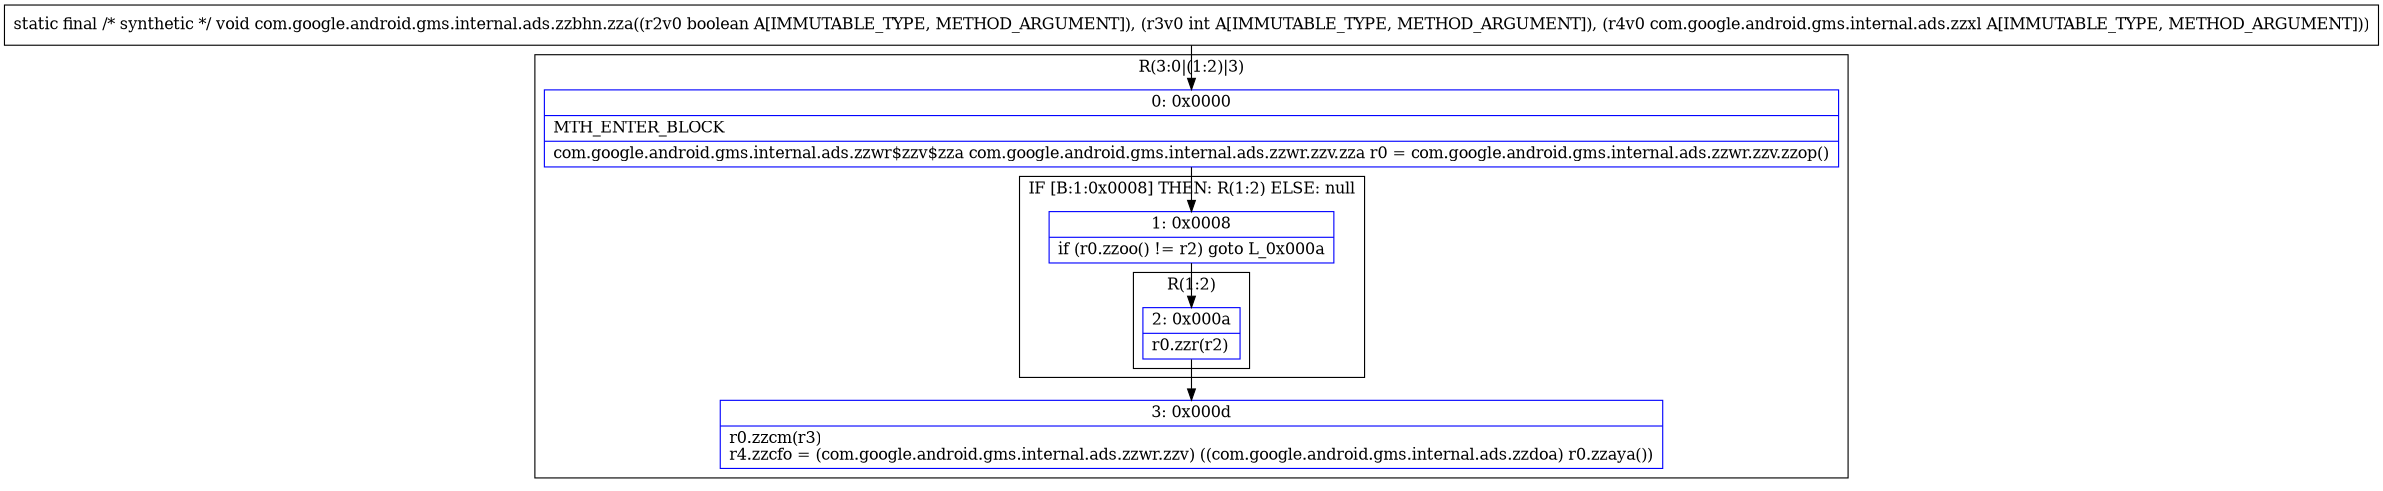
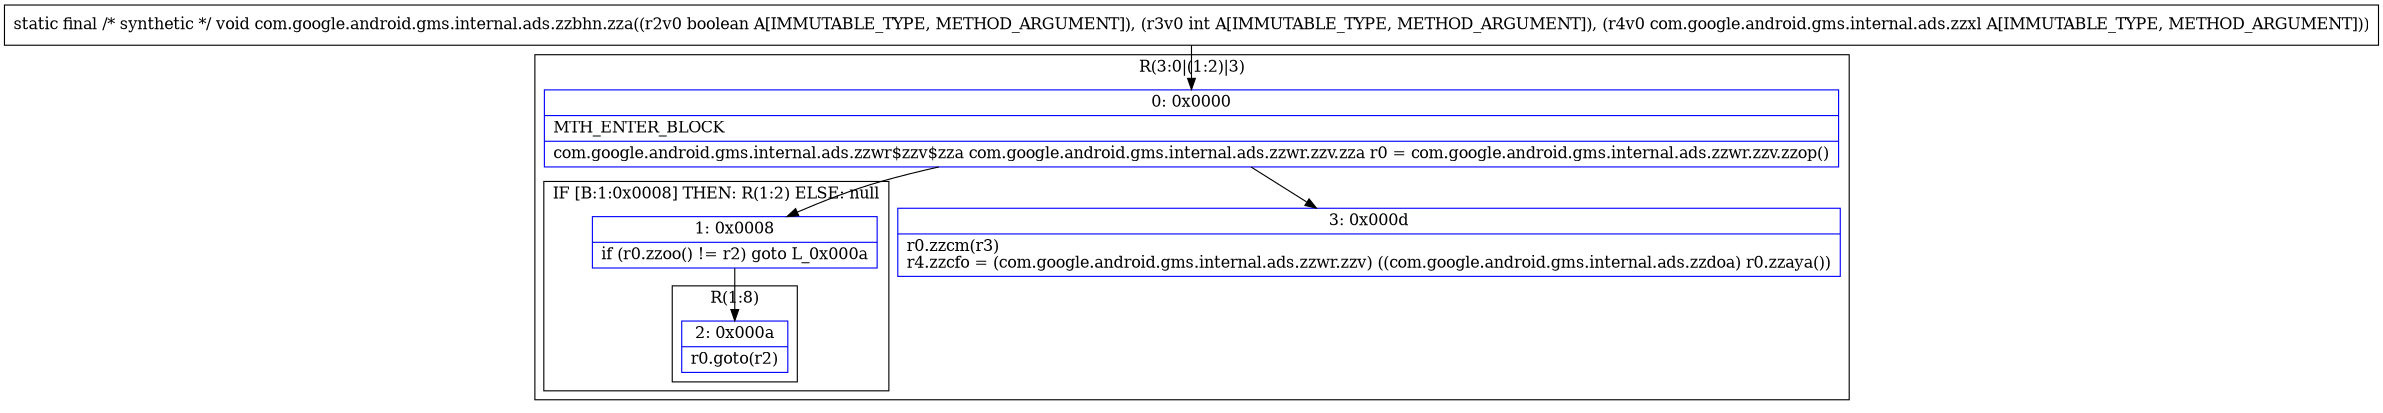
  digraph {
    node [color=blue shape=record]
-   n1 [label="{2\:\ 0x000a|r0.zzr(r2)\l}"]
+   n1 [label="{2\:\ 0x000a|r0.goto(r2)\l}"]
    n2 [label="{1\:\ 0x0008|if (r0.zzoo() != r2) goto L_0x000a\l}"]
    n3 [label="{0\:\ 0x0000|MTH_ENTER_BLOCK\l|com.google.android.gms.internal.ads.zzwr$zzv$zza com.google.android.gms.internal.ads.zzwr.zzv.zza r0 = com.google.android.gms.internal.ads.zzwr.zzv.zzop()\l}"]
    n4 [label="{3\:\ 0x000d|r0.zzcm(r3)\lr4.zzcfo = (com.google.android.gms.internal.ads.zzwr.zzv) ((com.google.android.gms.internal.ads.zzdoa) r0.zzaya())\l}"]
    n5 [label="{static final \/* synthetic *\/ void com.google.android.gms.internal.ads.zzbhn.zza((r2v0 boolean A[IMMUTABLE_TYPE, METHOD_ARGUMENT]), (r3v0 int A[IMMUTABLE_TYPE, METHOD_ARGUMENT]), (r4v0 com.google.android.gms.internal.ads.zzxl A[IMMUTABLE_TYPE, METHOD_ARGUMENT])) }" color=""]
    subgraph cluster_1 {
      label="R(3:0|(1:2)|3)"
      n3
      n4
      subgraph cluster_2 {
        label="IF [B:1:0x0008] THEN: R(1:2) ELSE: null"
        n2
        subgraph cluster_3 {
-         label="R(1:2)"
+         label="R(1:8)"
          n1
        }
      }
    }
-   n1 -> n4
+   n3 -> n4
    n2 -> n1
    n3 -> n2
    n5 -> n3
  }
